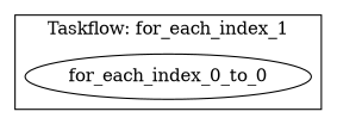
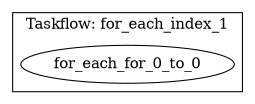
  digraph {
-   n1 [label=for_each_index_0_to_0]
+   n1 [label=for_each_for_0_to_0]
    subgraph cluster_1 {
      label="Taskflow: for_each_index_1"
      n1
    }
  }
